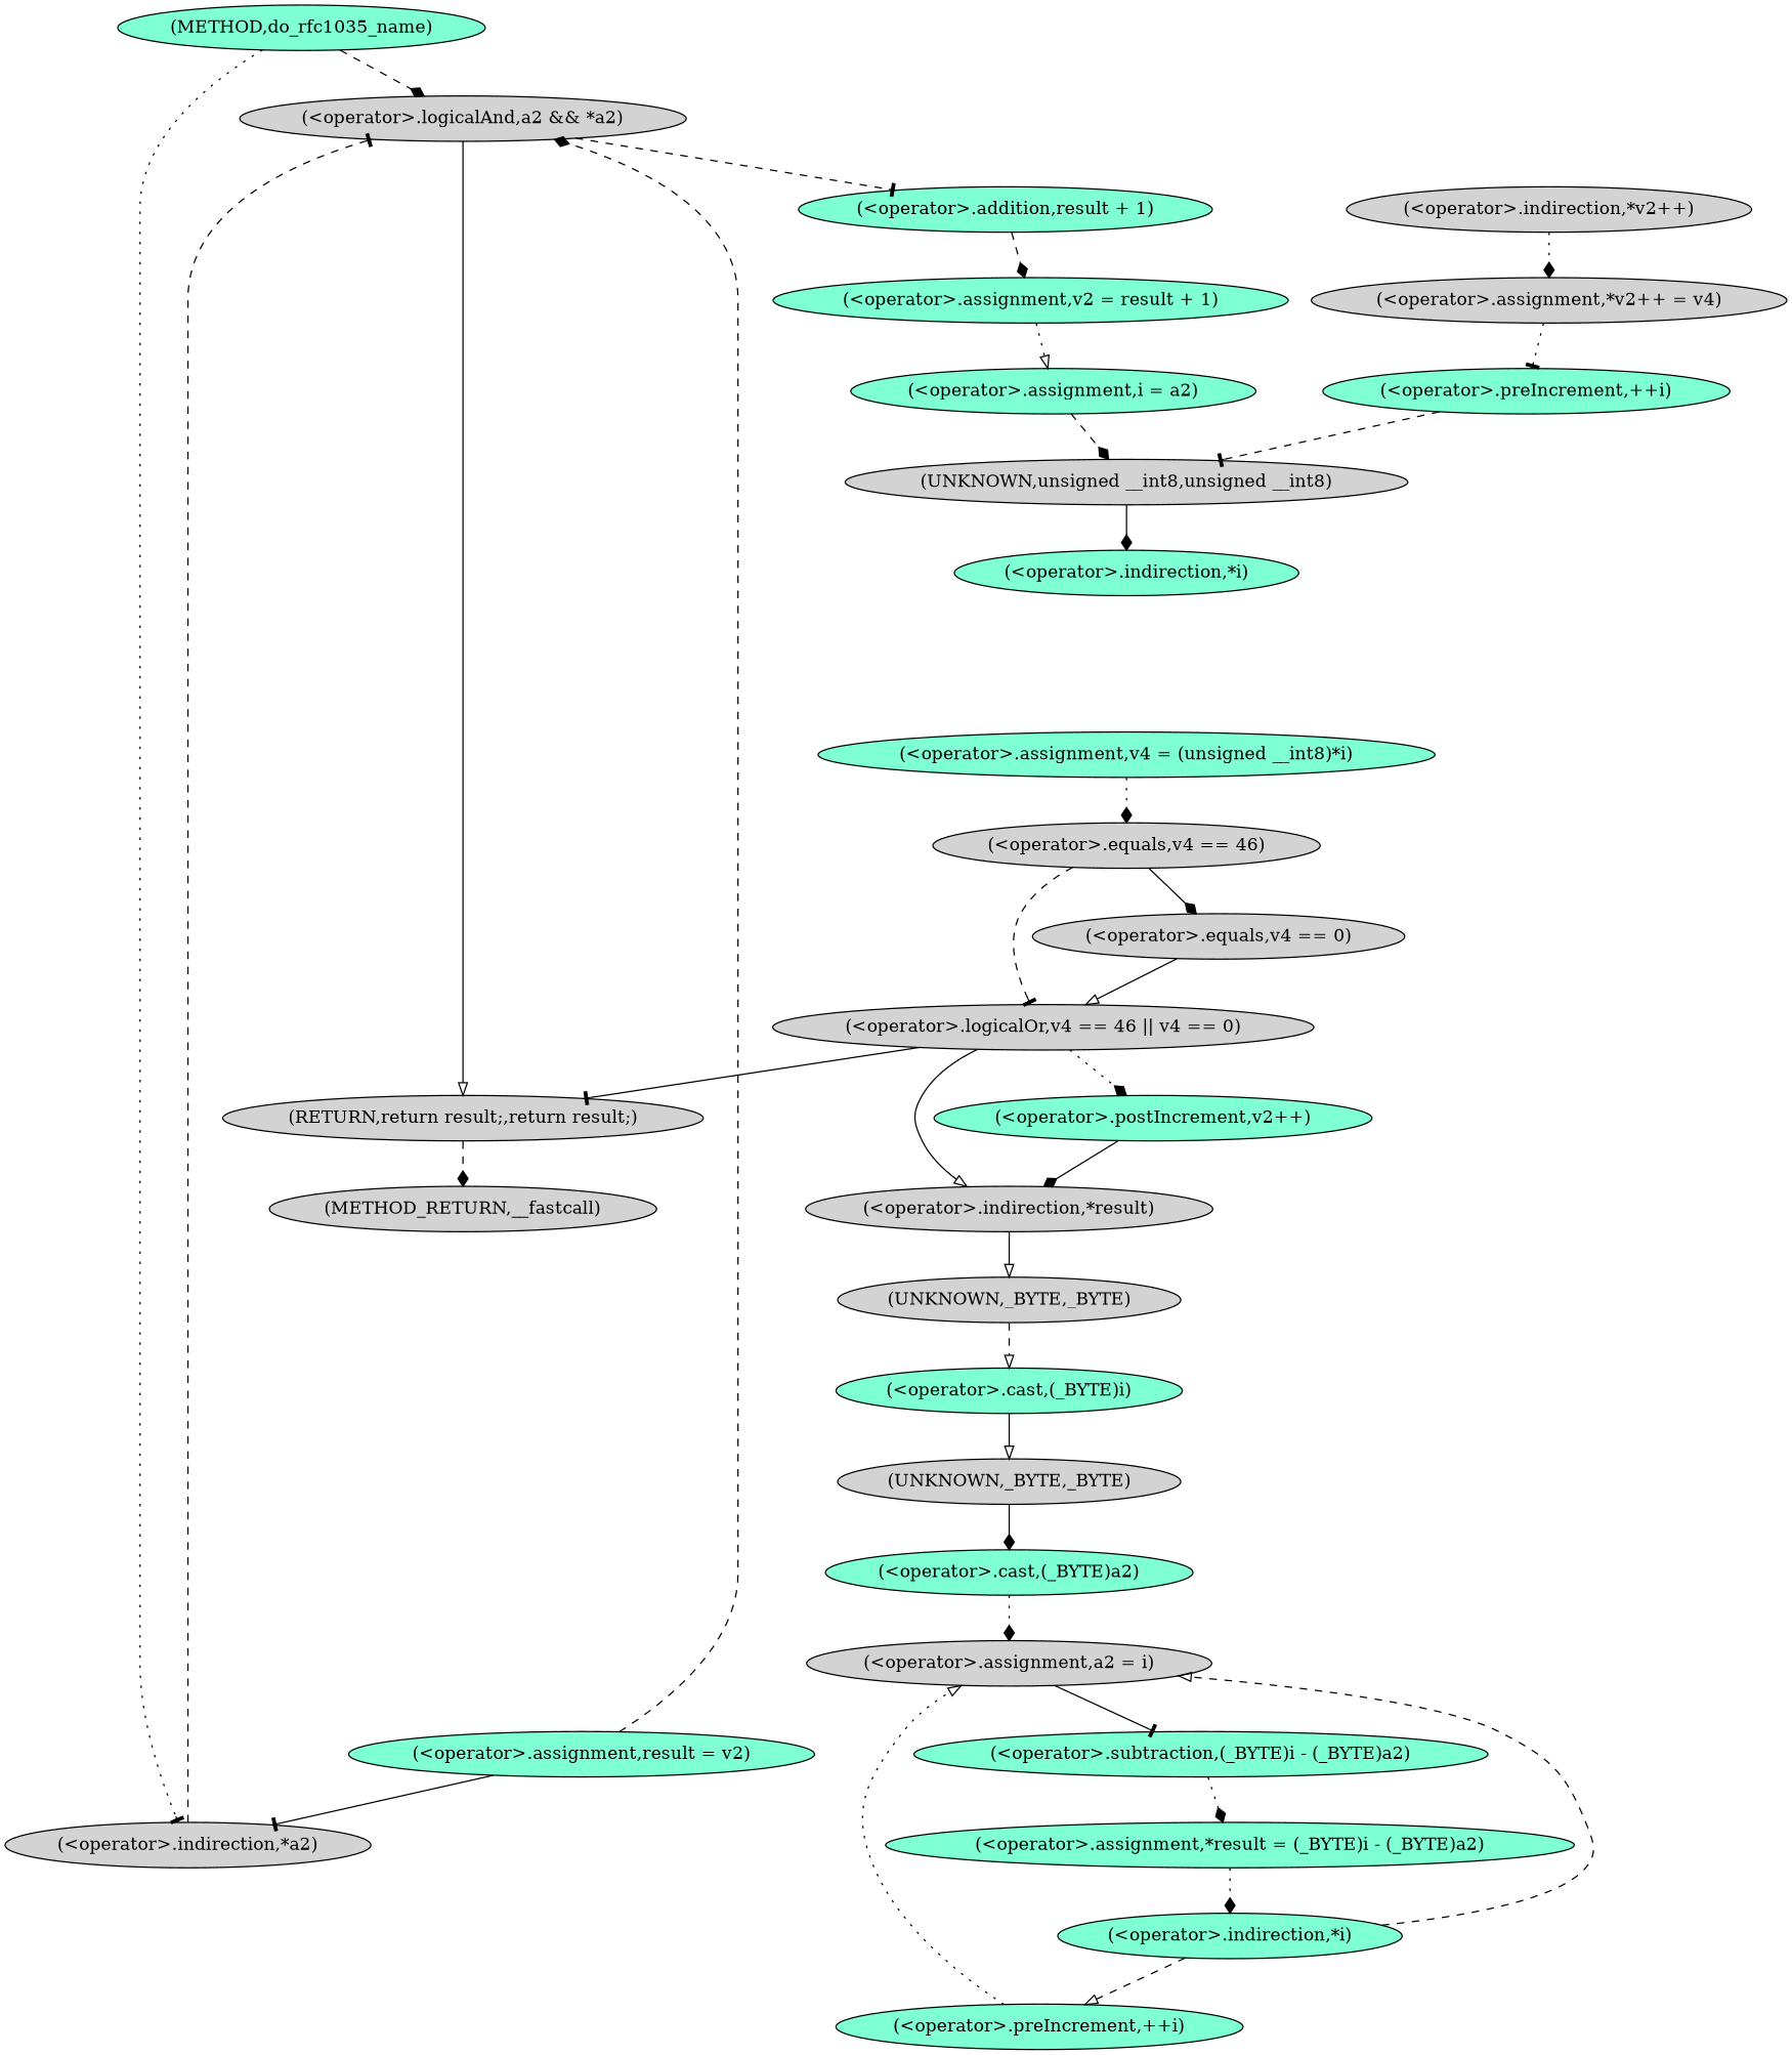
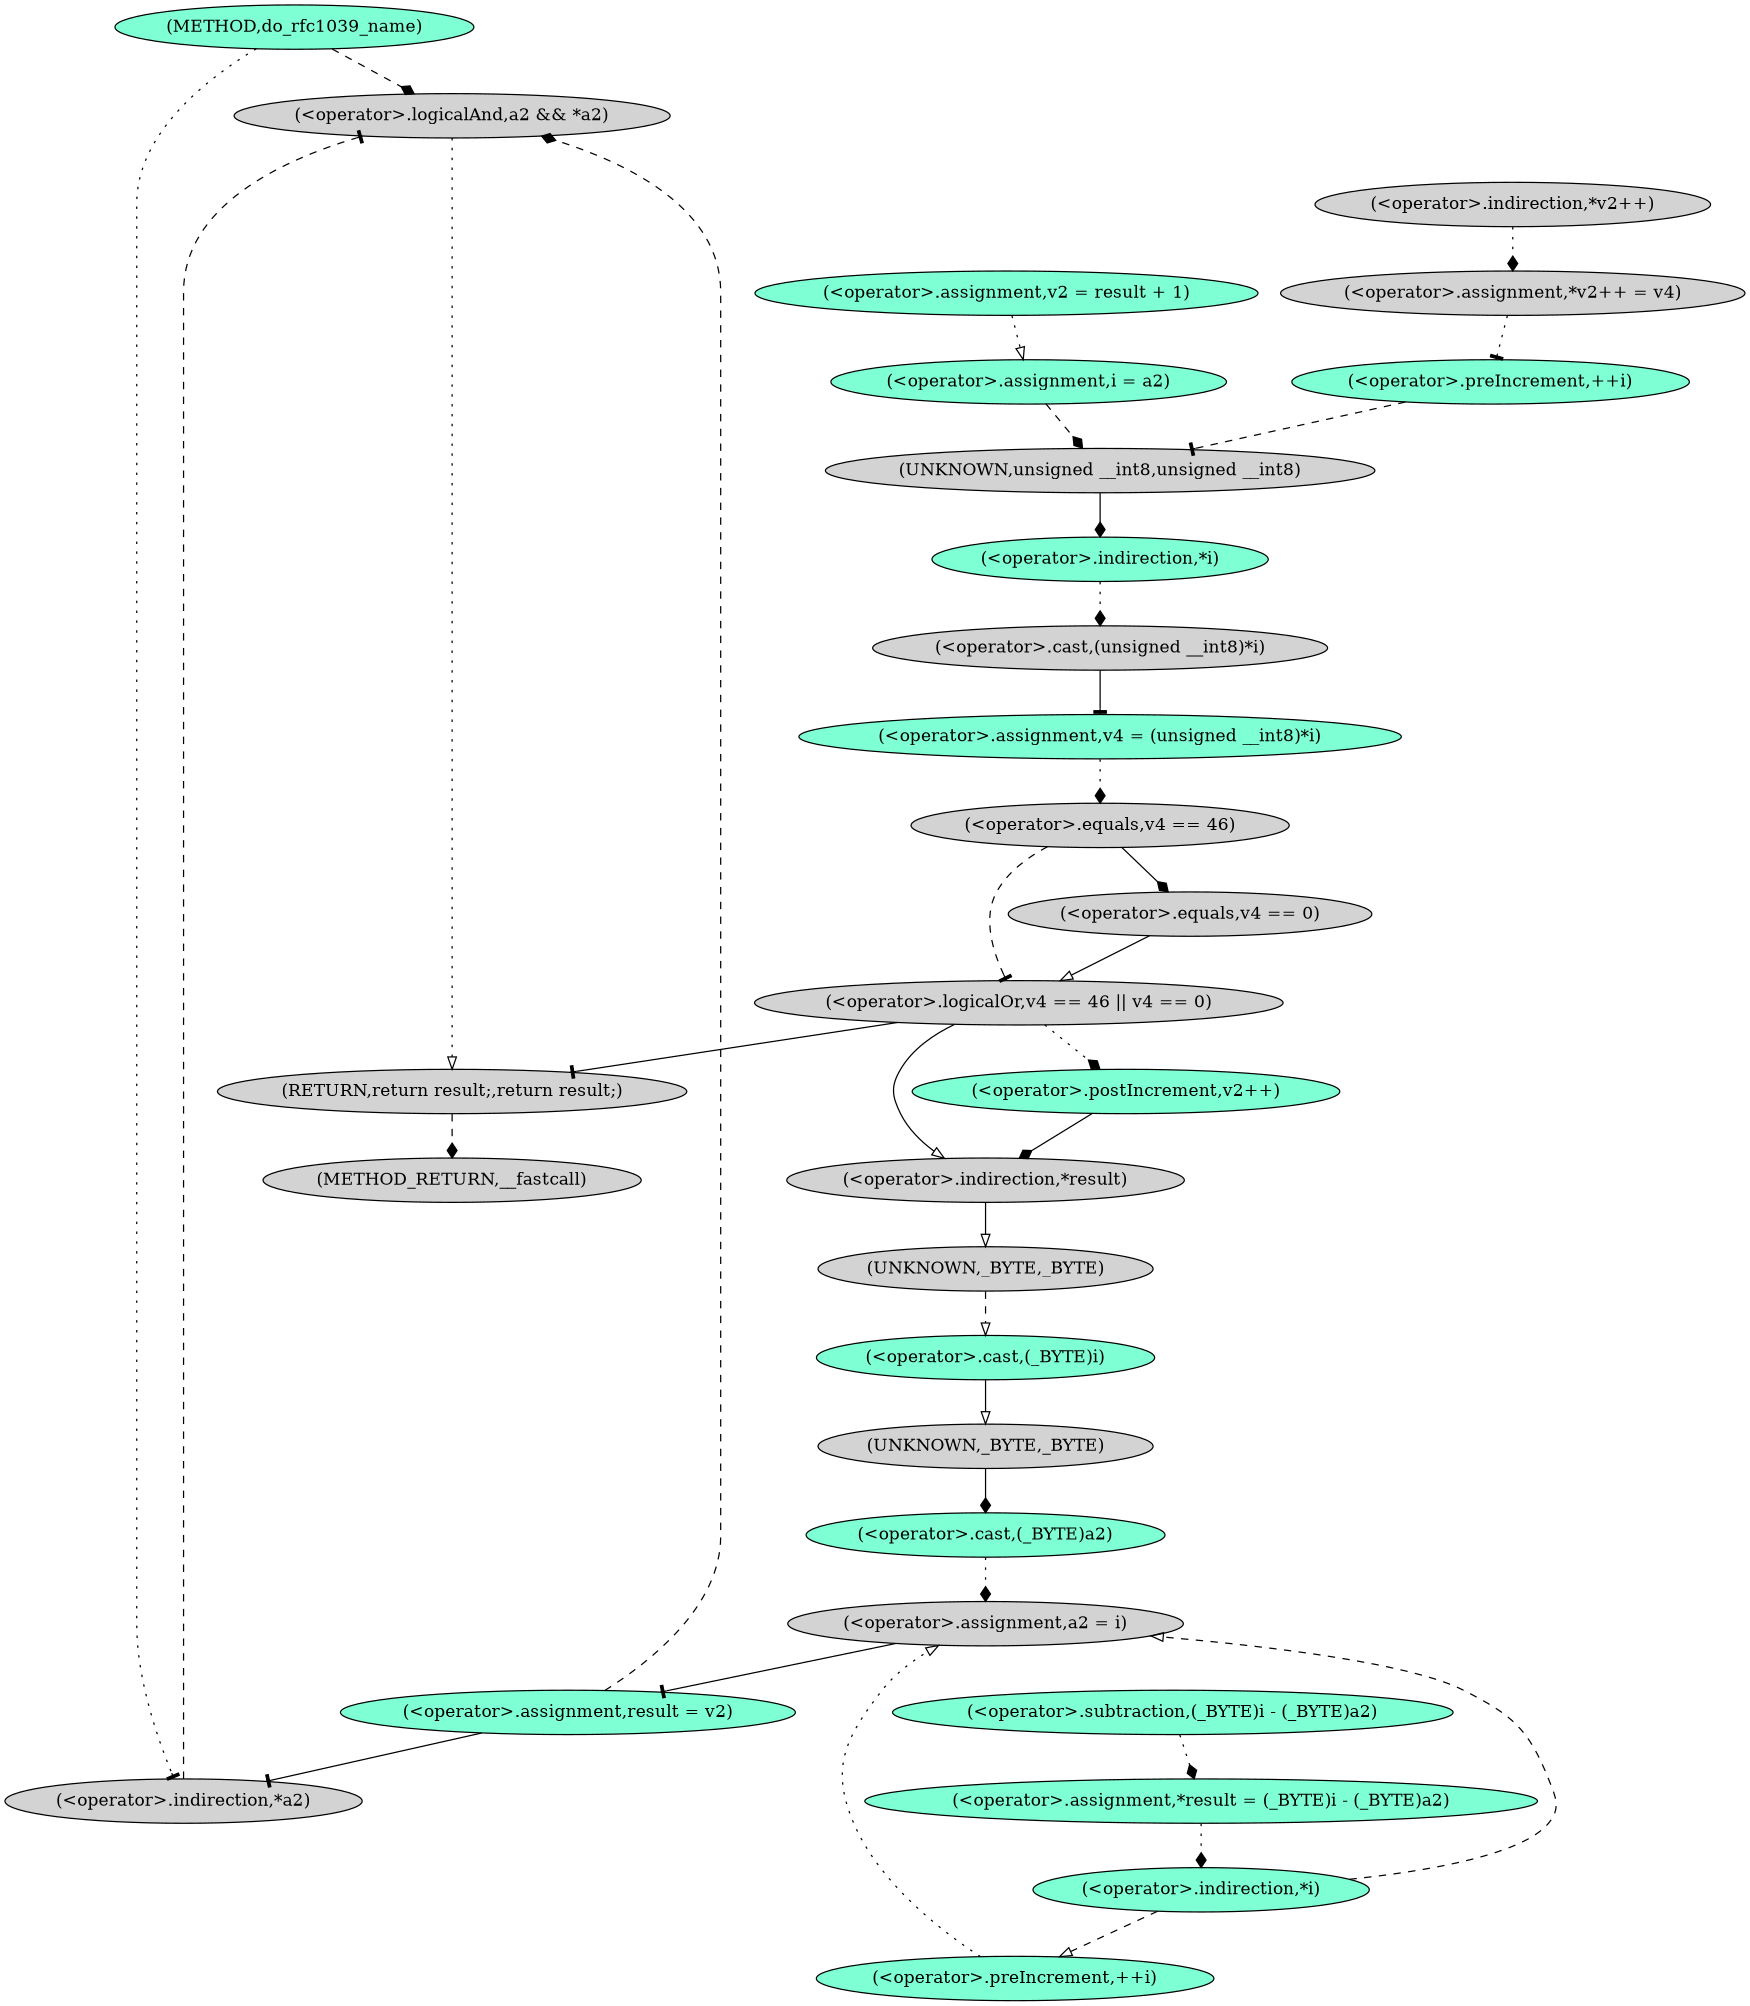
  digraph {
    node [fillcolor=lightgrey style=filled]
    edge [arrowhead=diamond style=solid]
    n1 [label="(<operator>.logicalAnd,a2 && *a2)"]
-   n2 [fillcolor=aquamarine label="(<operator>.addition,result + 1)"]
    n3 [label="(RETURN,return result;,return result;)"]
    n4 [fillcolor=aquamarine label="(<operator>.assignment,v2 = result + 1)"]
    n5 [label="(METHOD_RETURN,__fastcall)"]
    n6 [label="(<operator>.indirection,*a2)"]
    n7 [fillcolor=aquamarine label="(<operator>.assignment,i = a2)"]
    n8 [label="(UNKNOWN,unsigned __int8,unsigned __int8)"]
    n9 [fillcolor=aquamarine label="(<operator>.indirection,*i)"]
    n10 [fillcolor=aquamarine label="(<operator>.preIncrement,++i)"]
    n11 [fillcolor=aquamarine label="(<operator>.assignment,v4 = (unsigned __int8)*i)"]
    n12 [label="(<operator>.equals,v4 == 46)"]
    n13 [label="(<operator>.logicalOr,v4 == 46 || v4 == 0)"]
    n14 [label="(<operator>.equals,v4 == 0)"]
+   n15 [label="(<operator>.cast,(unsigned __int8)*i)"]
    n16 [fillcolor=aquamarine label="(<operator>.postIncrement,v2++)"]
    n17 [label="(<operator>.indirection,*result)"]
    n18 [label="(UNKNOWN,_BYTE,_BYTE)"]
    n19 [label="(<operator>.assignment,*v2++ = v4)"]
    n20 [label="(<operator>.indirection,*v2++)"]
    n21 [fillcolor=aquamarine label="(<operator>.assignment,*result = (_BYTE)i - (_BYTE)a2)"]
    n22 [fillcolor=aquamarine label="(<operator>.indirection,*i)"]
    n23 [fillcolor=aquamarine label="(<operator>.preIncrement,++i)"]
    n24 [label="(<operator>.assignment,a2 = i)"]
    n25 [fillcolor=aquamarine label="(<operator>.cast,(_BYTE)i)"]
    n26 [fillcolor=aquamarine label="(<operator>.subtraction,(_BYTE)i - (_BYTE)a2)"]
    n27 [label="(UNKNOWN,_BYTE,_BYTE)"]
    n28 [fillcolor=aquamarine label="(<operator>.cast,(_BYTE)a2)"]
    n29 [fillcolor=aquamarine label="(<operator>.assignment,result = v2)"]
-   n30 [fillcolor=aquamarine label="(METHOD,do_rfc1035_name)"]
-   n1 -> n2 [arrowhead=tee style=dashed]
-   n1 -> n3 [arrowhead=onormal]
-   n2 -> n4 [style=dashed]
+   n30 [fillcolor=aquamarine label="(METHOD,do_rfc1039_name)"]
+   n1 -> n3 [arrowhead=onormal style=dotted]
    n3 -> n5 [style=dashed]
    n4 -> n7 [arrowhead=onormal style=dotted]
    n6 -> n1 [arrowhead=tee style=dashed]
    n7 -> n8 [style=dashed]
    n8 -> n9
+   n9 -> n15 [style=dotted]
    n10 -> n8 [arrowhead=tee style=dashed]
    n11 -> n12 [style=dotted]
    n12 -> n13 [arrowhead=tee style=dashed]
    n12 -> n14
    n13 -> n3 [arrowhead=tee]
    n13 -> n16 [style=dotted]
    n13 -> n17 [arrowhead=onormal]
    n14 -> n13 [arrowhead=onormal]
+   n15 -> n11 [arrowhead=tee]
    n16 -> n17
    n17 -> n18 [arrowhead=onormal]
    n18 -> n25 [arrowhead=onormal style=dashed]
    n19 -> n10 [arrowhead=tee style=dotted]
    n20 -> n19 [style=dotted]
    n21 -> n22 [style=dotted]
    n22 -> n23 [arrowhead=onormal style=dashed]
    n22 -> n24 [arrowhead=onormal style=dashed]
    n23 -> n24 [arrowhead=onormal style=dotted]
-   n24 -> n26 [arrowhead=tee]
+   n24 -> n29 [arrowhead=tee]
    n25 -> n27 [arrowhead=onormal]
    n26 -> n21 [style=dotted]
    n27 -> n28
    n28 -> n24 [style=dotted]
    n29 -> n1 [style=dashed]
    n29 -> n6 [arrowhead=tee]
    n30 -> n1 [style=dashed]
    n30 -> n6 [arrowhead=tee style=dotted]
  }
